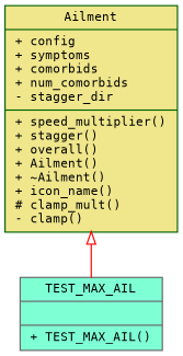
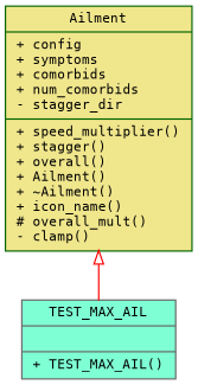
  digraph {
    fontname="DejaVu Sans Mono"
    node [fontname="DejaVu Sans Mono" fontsize=10 shape=record style=filled]
    n1 [color=gray40 fillcolor=aquamarine fontcolor=black height=0.2 label="{TEST_MAX_AIL\n||+ TEST_MAX_AIL()\l}" width=0.4]
-   n2 [color=darkgreen fillcolor=khaki height=0.2 label="{Ailment\n|+ config\l+ symptoms\l+ comorbids\l+ num_comorbids\l- stagger_dir\l|+ speed_multiplier()\l+ stagger()\l+ overall()\l+ Ailment()\l+ ~Ailment()\l+ icon_name()\l# clamp_mult()\l- clamp()\l}" width=0.4]
+   n2 [color=darkgreen fillcolor=khaki height=0.2 label="{Ailment\n|+ config\l+ symptoms\l+ comorbids\l+ num_comorbids\l- stagger_dir\l|+ speed_multiplier()\l+ stagger()\l+ overall()\l+ Ailment()\l+ ~Ailment()\l+ icon_name()\l# overall_mult()\l- clamp()\l}" width=0.4]
    n2 -> n1 [arrowtail=onormal color=red dir=back fontname="DejaVu Sans Mono" fontsize=10 labelfontname=Helvetica labelfontsize=10 style=solid]
  }
